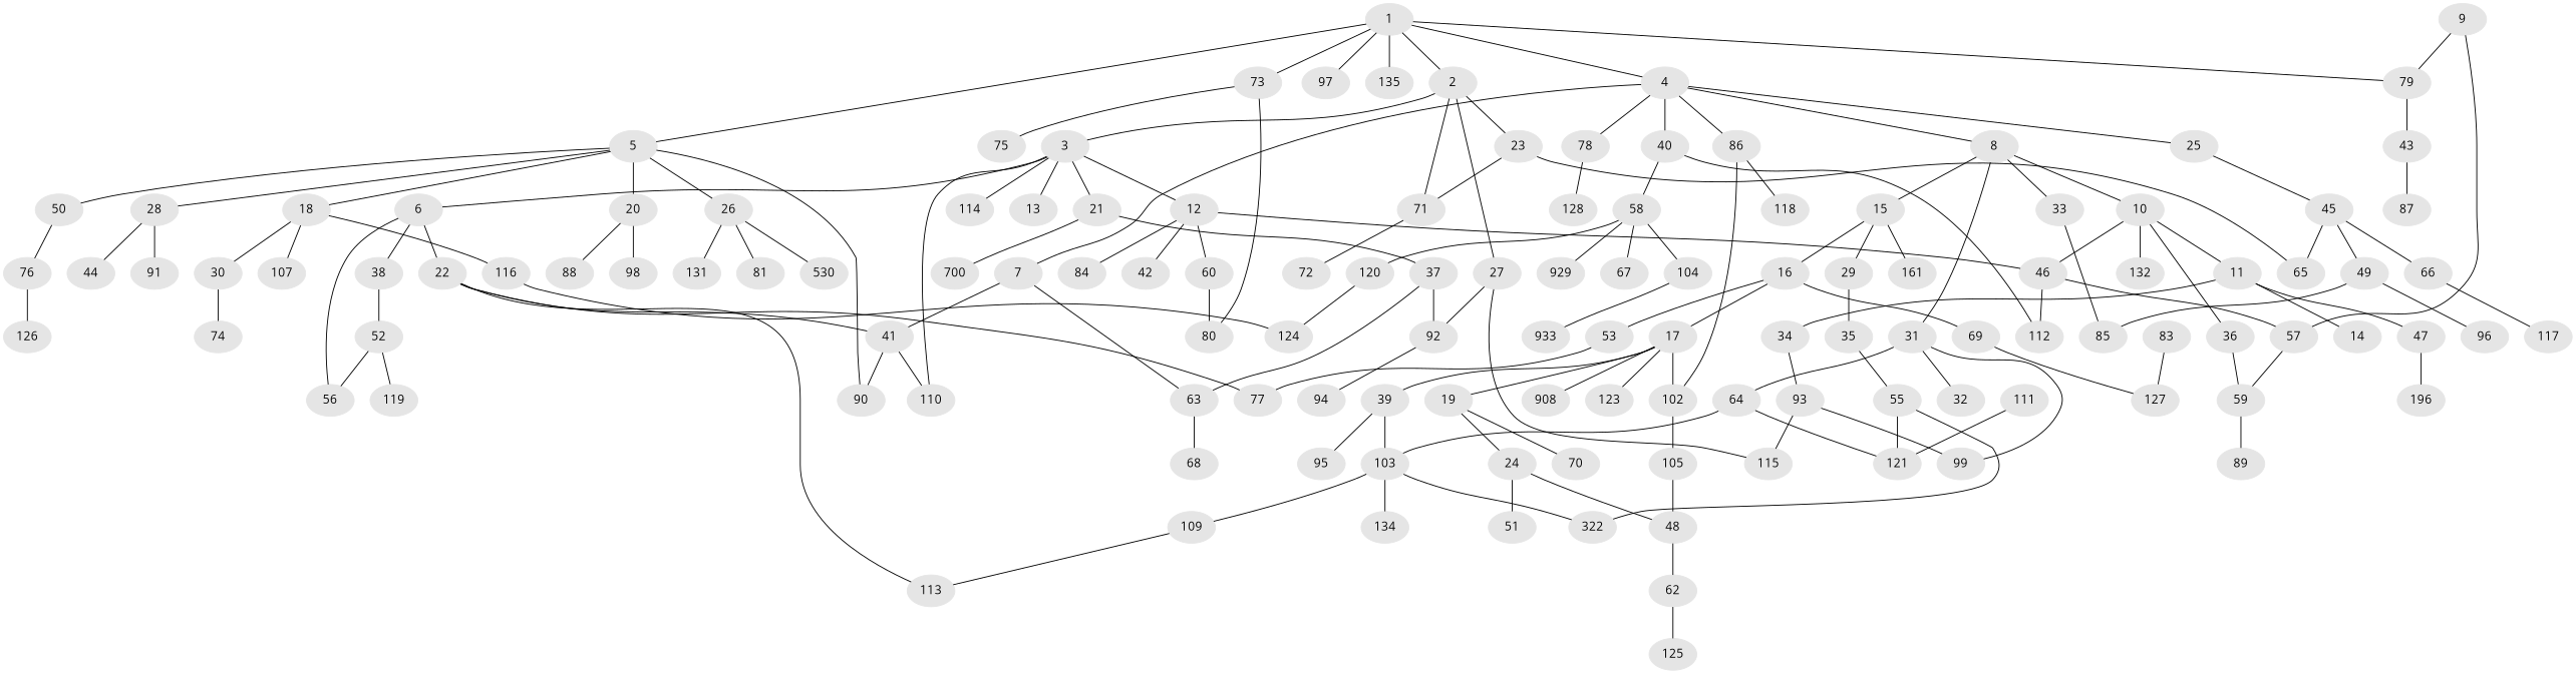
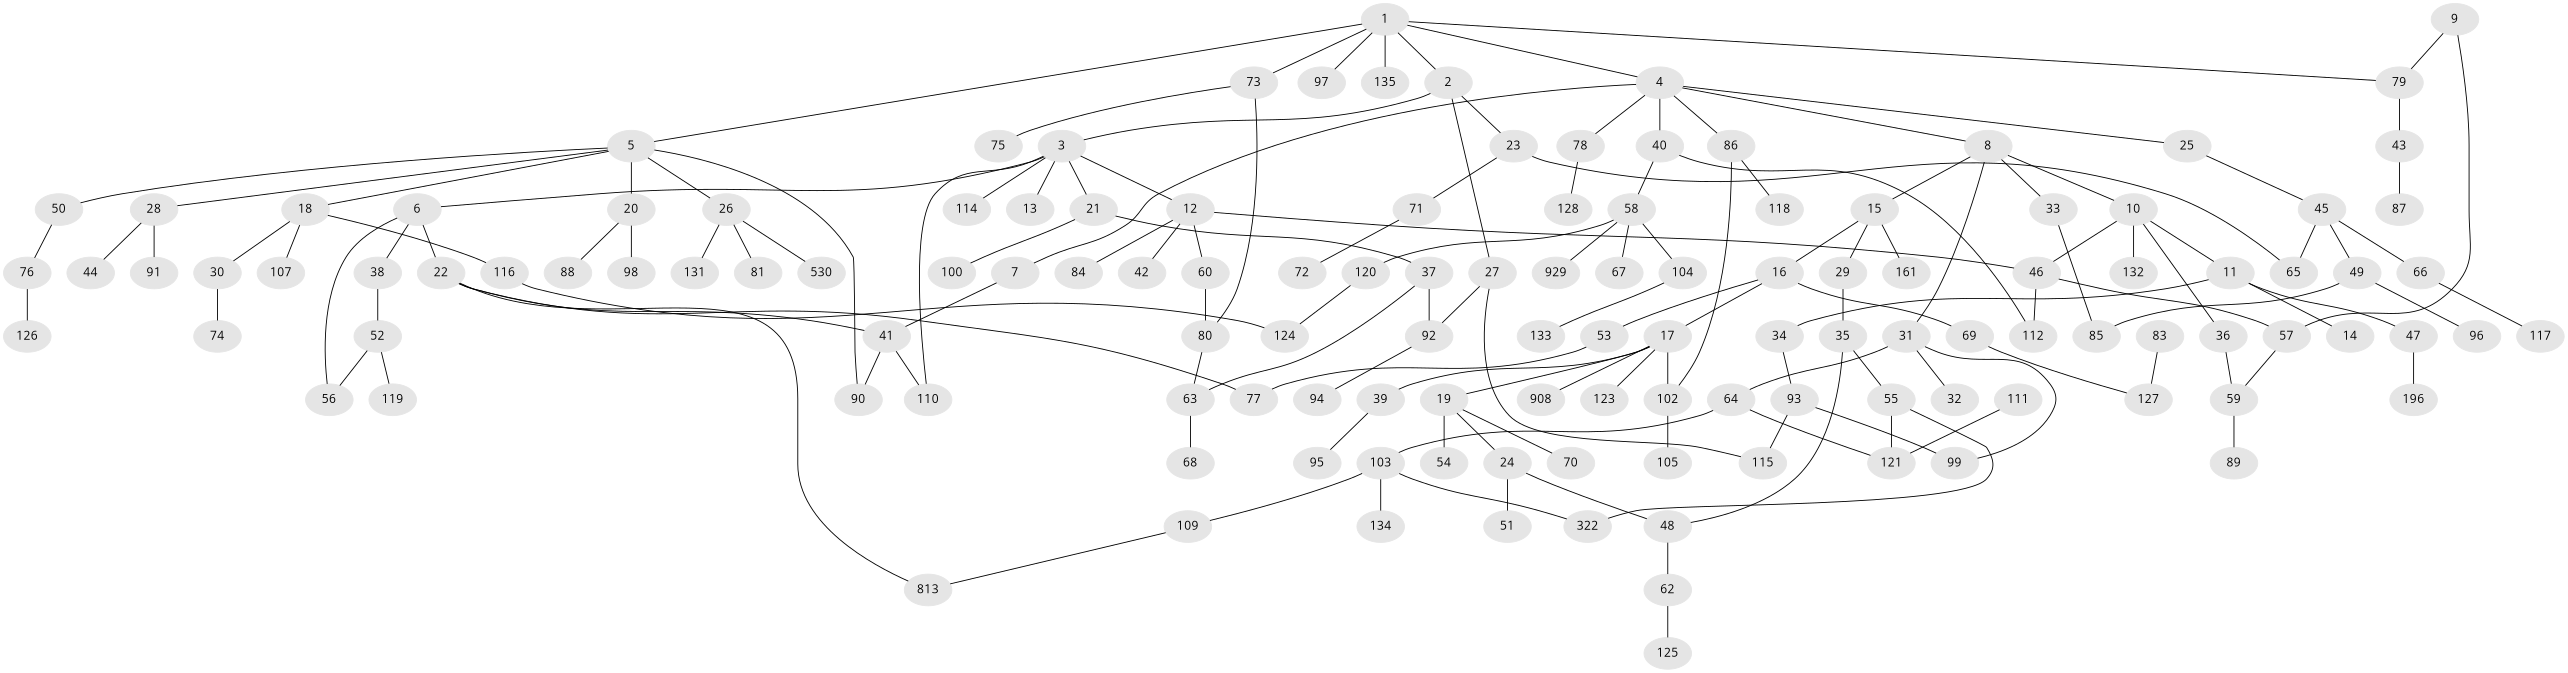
  graph {
    fontname="Open Sans"
    node [color=gray90 fontname="Open Sans" style=filled]
    edge [fontname="Open Sans"]
    1
    2
    4
    5
    73
    79
    97
    135
    3
    23
    27
    71
    7
    8
    25
    40
    78
    86
    18
    20
    26
    28
    50
    90
    80
    75
    43
    6
    12
    13
    21
    110
    114
    9
    57
    65
    92
    115
    72
    22
    38
    56
    42
    46
    60
    84
    37
-   100 [label=700]
+   100
    41
    63
    10
    15
    31
    33
    45
    58
    112
    128
    102
    118
    30
    107
    116
    88
    98
    81
    n67 [label=530]
    131
    44
    91
    76
    77
-   113
+   113 [label=813]
    52
    68
    11
    36
    132
    16
    29
    n81 [label=161]
    32
    64
    99
    85
    59
    14
    34
    47
    93
    n91 [label=196]
    17
    53
    69
    35
    19
    39
    n98 [label=908]
    123
    127
    24
+   54
    70
    95
    103
    105
    74
    124
    48
    51
    62
    49
    66
    94
    55
    121
    n117 [label=322]
    89
    87
    119
    109
    134
    67
    104
    120
    n126 [label=929]
    96
    117
    125
    126
-   133 [label=933]
+   133
    111
    83
    1 -- 2
    1 -- 4
    1 -- 5
    1 -- 73
    1 -- 79
    1 -- 97
    1 -- 135
    2 -- 3
    2 -- 23
    2 -- 27
-   2 -- 71
    4 -- 7
    4 -- 8
    4 -- 25
    4 -- 40
    4 -- 78
    4 -- 86
    5 -- 18
    5 -- 20
    5 -- 26
    5 -- 28
    5 -- 50
    5 -- 90
    73 -- 80
    73 -- 75
    79 -- 43
    3 -- 6
    3 -- 12
    3 -- 13
    3 -- 21
    3 -- 110
    3 -- 114
    23 -- 71
    23 -- 65
    27 -- 92
    27 -- 115
    71 -- 72
    7 -- 41
-   7 -- 63
+   80 -- 63
    8 -- 10
    8 -- 15
    8 -- 31
    8 -- 33
    25 -- 45
    40 -- 58
    40 -- 112
    78 -- 128
    86 -- 102
    86 -- 118
    18 -- 30
    18 -- 107
    18 -- 116
    20 -- 88
    20 -- 98
    26 -- 81
    26 -- n67
    26 -- 131
    28 -- 44
    28 -- 91
    50 -- 76
    43 -- 87
    6 -- 22
    6 -- 38
    6 -- 56
    12 -- 42
    12 -- 46
    12 -- 60
    12 -- 84
    21 -- 37
    21 -- 100
    9 -- 79
    9 -- 57
    57 -- 59
    92 -- 94
    22 -- 41
    22 -- 77
    22 -- 113
    38 -- 52
    46 -- 57
    46 -- 112
    60 -- 80
    37 -- 92
    37 -- 63
    41 -- 90
    41 -- 110
    63 -- 68
    10 -- 46
    10 -- 11
    10 -- 36
    10 -- 132
    15 -- 16
    15 -- 29
    15 -- n81
    31 -- 32
    31 -- 64
    31 -- 99
    33 -- 85
    45 -- 65
    45 -- 49
    45 -- 66
    58 -- 67
    58 -- 104
    58 -- 120
    58 -- n126
    102 -- 105
    30 -- 74
    116 -- 124
    76 -- 126
    52 -- 56
    52 -- 119
    11 -- 14
    11 -- 34
    11 -- 47
    36 -- 59
    16 -- 17
    16 -- 53
    16 -- 69
    29 -- 35
    64 -- 103
    64 -- 121
    59 -- 89
    34 -- 93
    47 -- n91
    93 -- 115
    93 -- 99
    17 -- 102
    17 -- 19
    17 -- 39
    17 -- n98
    17 -- 123
    53 -- 77
    69 -- 127
-   105 -- 48
+   35 -- 48
    35 -- 55
    19 -- 24
+   19 -- 54
    19 -- 70
    39 -- 95
-   39 -- 103
    24 -- 48
    24 -- 51
    103 -- n117
    103 -- 109
    103 -- 134
    48 -- 62
    62 -- 125
    49 -- 85
    49 -- 96
    66 -- 117
    55 -- 121
    55 -- n117
    109 -- 113
    104 -- 133
    120 -- 124
    111 -- 121
    83 -- 127
  }
